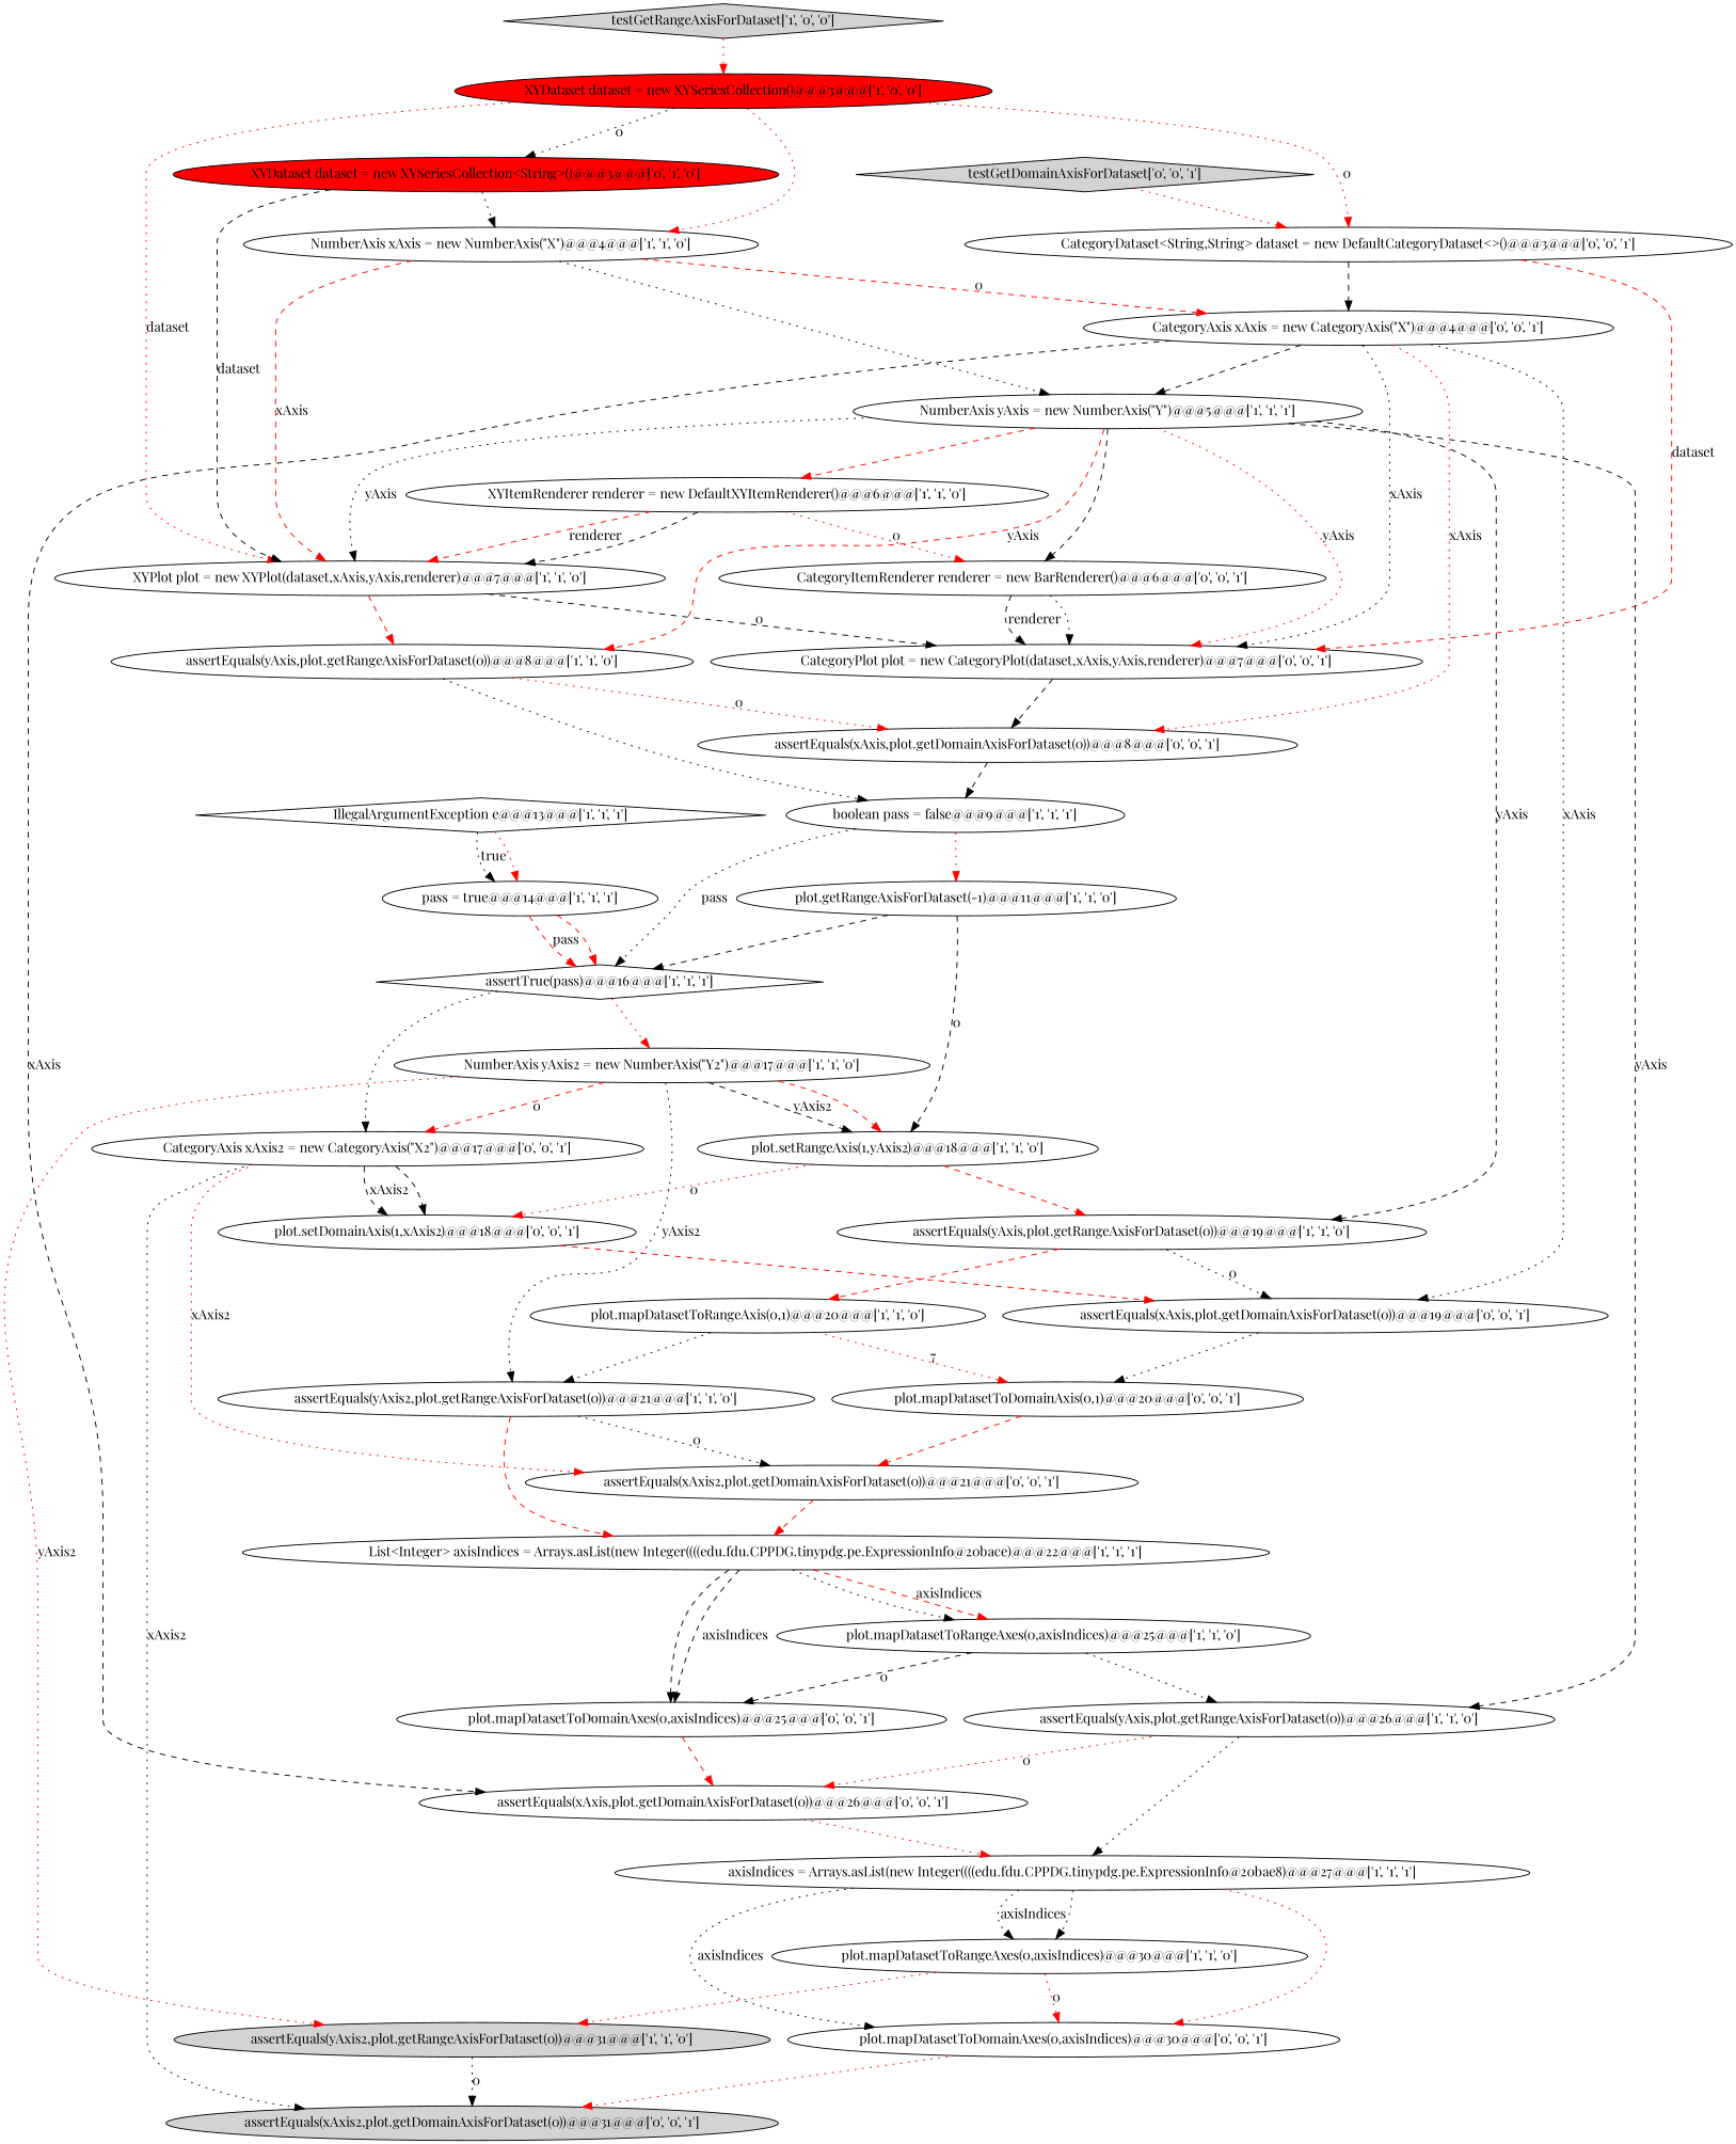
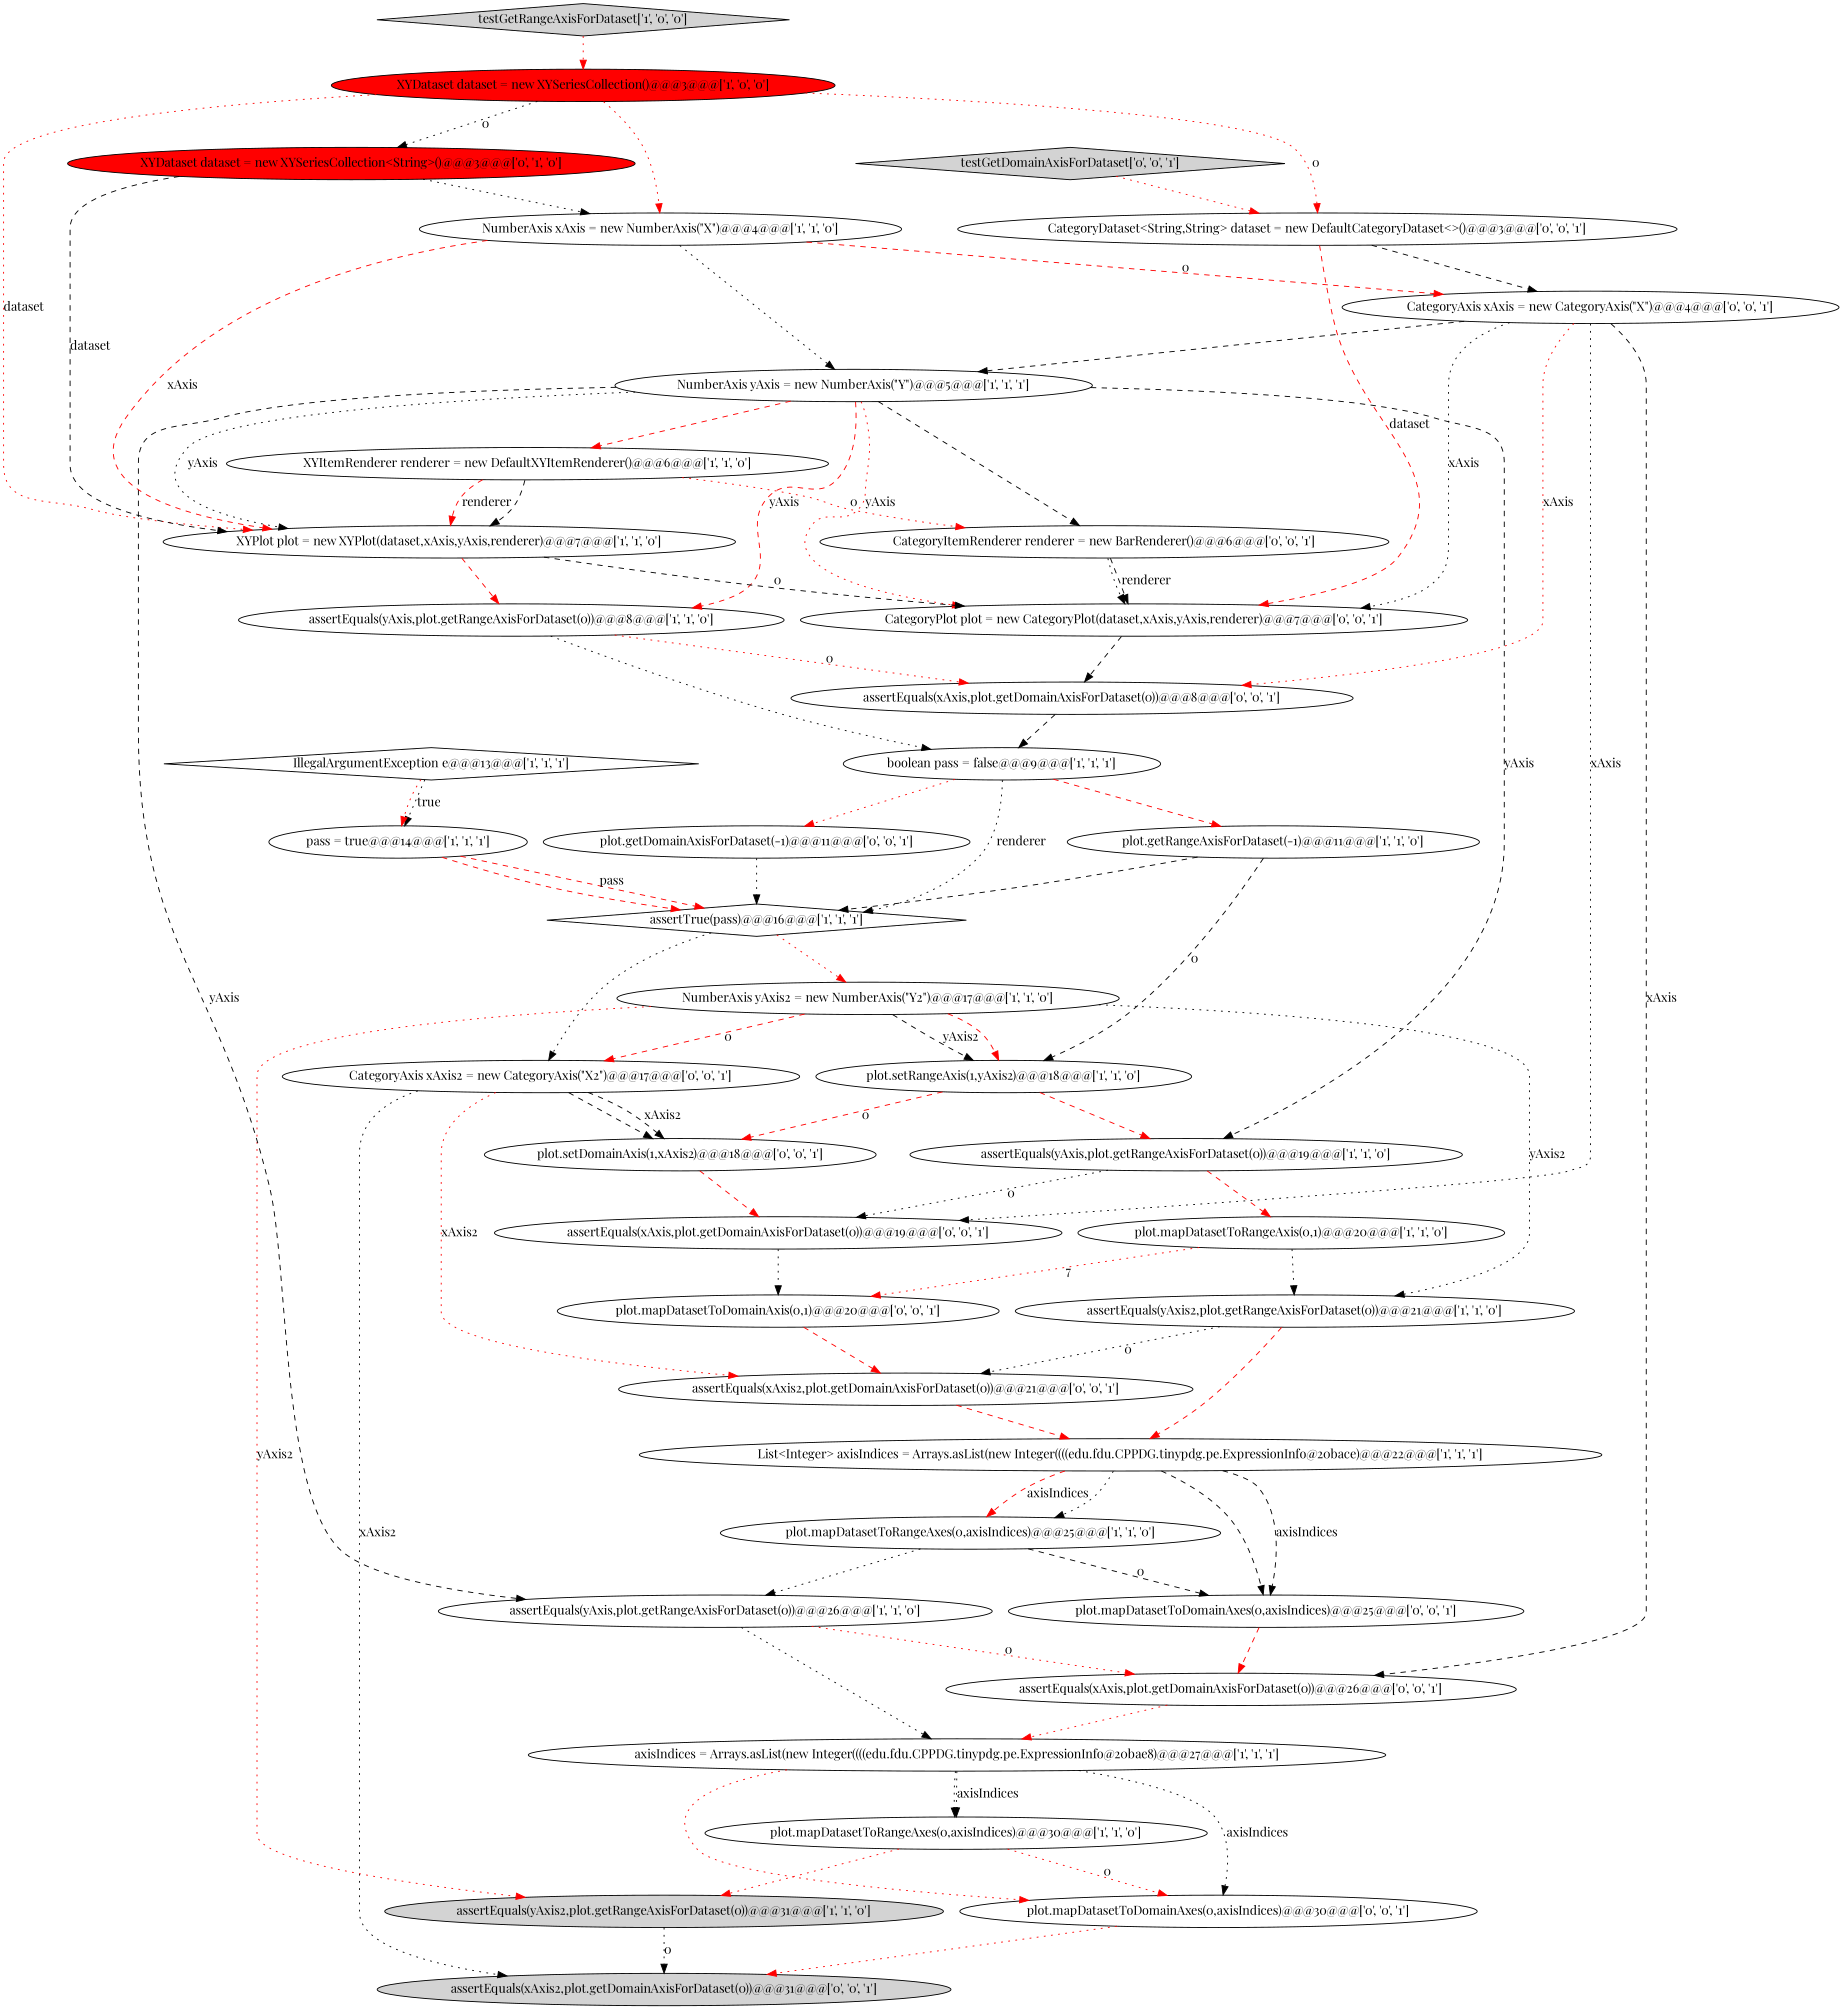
  digraph {
    fontname="Playfair Display"
    node [fillcolor=white fontname="Playfair Display" shape=ellipse style=filled]
    edge [color=black fontname="Playfair Display" style=dotted]
    n1 [label="List<Integer> axisIndices = Arrays.asList(new Integer((((edu.fdu.CPPDG.tinypdg.pe.ExpressionInfo@20bace)@@@22@@@['1', '1', '1']"]
    n2 [label="plot.mapDatasetToDomainAxes(0,axisIndices)@@@25@@@['0', '0', '1']"]
    n3 [label="plot.mapDatasetToRangeAxes(0,axisIndices)@@@25@@@['1', '1', '0']"]
    n4 [label="assertEquals(xAxis,plot.getDomainAxisForDataset(0))@@@26@@@['0', '0', '1']"]
    n5 [label="assertEquals(yAxis,plot.getRangeAxisForDataset(0))@@@26@@@['1', '1', '0']"]
    n6 [label="assertTrue(pass)@@@16@@@['1', '1', '1']" shape=diamond]
    n7 [label="CategoryAxis xAxis2 = new CategoryAxis(\"X2\")@@@17@@@['0', '0', '1']"]
    n8 [label="NumberAxis yAxis2 = new NumberAxis(\"Y2\")@@@17@@@['1', '1', '0']"]
    n9 [label="plot.setDomainAxis(1,xAxis2)@@@18@@@['0', '0', '1']"]
    n10 [fillcolor=lightgray label="assertEquals(xAxis2,plot.getDomainAxisForDataset(0))@@@31@@@['0', '0', '1']"]
    n11 [label="assertEquals(xAxis2,plot.getDomainAxisForDataset(0))@@@21@@@['0', '0', '1']"]
    n12 [fillcolor=lightgray label="assertEquals(yAxis2,plot.getRangeAxisForDataset(0))@@@31@@@['1', '1', '0']"]
    n13 [label="plot.setRangeAxis(1,yAxis2)@@@18@@@['1', '1', '0']"]
    n14 [label="assertEquals(yAxis2,plot.getRangeAxisForDataset(0))@@@21@@@['1', '1', '0']"]
    n15 [label="CategoryItemRenderer renderer = new BarRenderer()@@@6@@@['0', '0', '1']"]
    n16 [label="CategoryPlot plot = new CategoryPlot(dataset,xAxis,yAxis,renderer)@@@7@@@['0', '0', '1']"]
    n17 [label="assertEquals(xAxis,plot.getDomainAxisForDataset(0))@@@8@@@['0', '0', '1']"]
    n18 [label="assertEquals(xAxis,plot.getDomainAxisForDataset(0))@@@19@@@['0', '0', '1']"]
    n19 [label="plot.getRangeAxisForDataset(-1)@@@11@@@['1', '1', '0']"]
+   n20 [label="plot.getDomainAxisForDataset(-1)@@@11@@@['0', '0', '1']"]
    n21 [label="plot.mapDatasetToDomainAxes(0,axisIndices)@@@30@@@['0', '0', '1']"]
    n22 [label="boolean pass = false@@@9@@@['1', '1', '1']"]
    n23 [label="plot.mapDatasetToRangeAxes(0,axisIndices)@@@30@@@['1', '1', '0']"]
    n24 [label="CategoryDataset<String,String> dataset = new DefaultCategoryDataset<>()@@@3@@@['0', '0', '1']"]
    n25 [label="CategoryAxis xAxis = new CategoryAxis(\"X\")@@@4@@@['0', '0', '1']"]
    n26 [label="NumberAxis yAxis = new NumberAxis(\"Y\")@@@5@@@['1', '1', '1']"]
    n27 [fillcolor=lightgray label="testGetDomainAxisForDataset['0', '0', '1']" shape=diamond]
    n28 [label="plot.mapDatasetToDomainAxis(0,1)@@@20@@@['0', '0', '1']"]
    n29 [label="NumberAxis xAxis = new NumberAxis(\"X\")@@@4@@@['1', '1', '0']"]
    n30 [label="XYPlot plot = new XYPlot(dataset,xAxis,yAxis,renderer)@@@7@@@['1', '1', '0']"]
    n31 [label="assertEquals(yAxis,plot.getRangeAxisForDataset(0))@@@8@@@['1', '1', '0']"]
    n32 [label="assertEquals(yAxis,plot.getRangeAxisForDataset(0))@@@19@@@['1', '1', '0']"]
    n33 [label="XYItemRenderer renderer = new DefaultXYItemRenderer()@@@6@@@['1', '1', '0']"]
    n34 [fillcolor=lightgray label="testGetRangeAxisForDataset['1', '0', '0']" shape=diamond]
    n35 [fillcolor=red label="XYDataset dataset = new XYSeriesCollection()@@@3@@@['1', '0', '0']"]
    n36 [fillcolor=red label="XYDataset dataset = new XYSeriesCollection<String>()@@@3@@@['0', '1', '0']"]
    n37 [label="axisIndices = Arrays.asList(new Integer((((edu.fdu.CPPDG.tinypdg.pe.ExpressionInfo@20bae8)@@@27@@@['1', '1', '1']"]
    n38 [label="plot.mapDatasetToRangeAxis(0,1)@@@20@@@['1', '1', '0']"]
    n39 [label="pass = true@@@14@@@['1', '1', '1']"]
    n40 [label="IllegalArgumentException e@@@13@@@['1', '1', '1']" shape=diamond]
    n1 -> n2 [label=axisIndices style=dashed]
    n1 -> n2 [style=dashed]
    n1 -> n3 [color=red label=axisIndices style=dashed]
    n1 -> n3
    n2 -> n4 [color=red style=dashed]
    n3 -> n2 [label=0 style=dashed]
    n3 -> n5
    n4 -> n37 [color=red]
    n5 -> n4 [color=red label=0]
    n5 -> n37
    n6 -> n7
    n6 -> n8 [color=red]
    n7 -> n9 [style=dashed]
    n7 -> n9 [label=xAxis2 style=dashed]
    n7 -> n10 [label=xAxis2]
    n7 -> n11 [color=red label=xAxis2]
    n8 -> n7 [color=red label=0 style=dashed]
    n8 -> n12 [color=red label=yAxis2]
    n8 -> n13 [label=yAxis2 style=dashed]
    n8 -> n13 [color=red style=dashed]
    n8 -> n14 [label=yAxis2]
    n9 -> n18 [color=red style=dashed]
    n11 -> n1 [color=red style=dashed]
    n12 -> n10 [label=0]
-   n13 -> n9 [color=red label=0]
+   n13 -> n9 [color=red label=0 style=dashed]
    n13 -> n32 [color=red style=dashed]
    n14 -> n1 [color=red style=dashed]
    n14 -> n11 [label=0]
    n15 -> n16
    n15 -> n16 [label=renderer style=dashed]
    n16 -> n17 [style=dashed]
    n17 -> n22 [style=dashed]
    n18 -> n28
    n19 -> n6 [style=dashed]
    n19 -> n13 [label=0 style=dashed]
+   n20 -> n6
    n21 -> n10 [color=red]
-   n22 -> n6 [label=pass]
-   n22 -> n19 [color=red]
+   n22 -> n6 [label=renderer]
+   n22 -> n19 [color=red style=dashed]
+   n22 -> n20 [color=red]
    n23 -> n12 [color=red]
    n23 -> n21 [color=red label=0]
    n24 -> n16 [color=red label=dataset style=dashed]
    n24 -> n25 [style=dashed]
    n25 -> n4 [label=xAxis style=dashed]
    n25 -> n16 [label=xAxis]
    n25 -> n17 [color=red label=xAxis]
    n25 -> n18 [label=xAxis]
    n25 -> n26 [style=dashed]
    n26 -> n5 [label=yAxis style=dashed]
    n26 -> n15 [style=dashed]
    n26 -> n16 [color=red label=yAxis]
    n26 -> n30 [label=yAxis]
    n26 -> n31 [color=red label=yAxis style=dashed]
    n26 -> n32 [label=yAxis style=dashed]
    n26 -> n33 [color=red style=dashed]
    n27 -> n24 [color=red]
    n28 -> n11 [color=red style=dashed]
    n29 -> n25 [color=red label=0 style=dashed]
    n29 -> n26
    n29 -> n30 [color=red label=xAxis style=dashed]
    n30 -> n16 [label=0 style=dashed]
    n30 -> n31 [color=red style=dashed]
    n31 -> n17 [color=red label=0]
    n31 -> n22
    n32 -> n18 [label=0]
    n32 -> n38 [color=red style=dashed]
    n33 -> n15 [color=red label=0]
    n33 -> n30 [color=red label=renderer style=dashed]
    n33 -> n30 [style=dashed]
    n34 -> n35 [color=red]
    n35 -> n24 [color=red label=0]
    n35 -> n29 [color=red]
    n35 -> n30 [color=red label=dataset]
    n35 -> n36 [label=0]
    n36 -> n29
    n36 -> n30 [label=dataset style=dashed]
    n37 -> n21 [color=red]
    n37 -> n21 [label=axisIndices]
    n37 -> n23 [label=axisIndices]
    n37 -> n23
    n38 -> n14
    n38 -> n28 [color=red label=7]
    n39 -> n6 [color=red label=pass style=dashed]
    n39 -> n6 [color=red style=dashed]
    n40 -> n39 [label=true]
    n40 -> n39 [color=red]
  }
